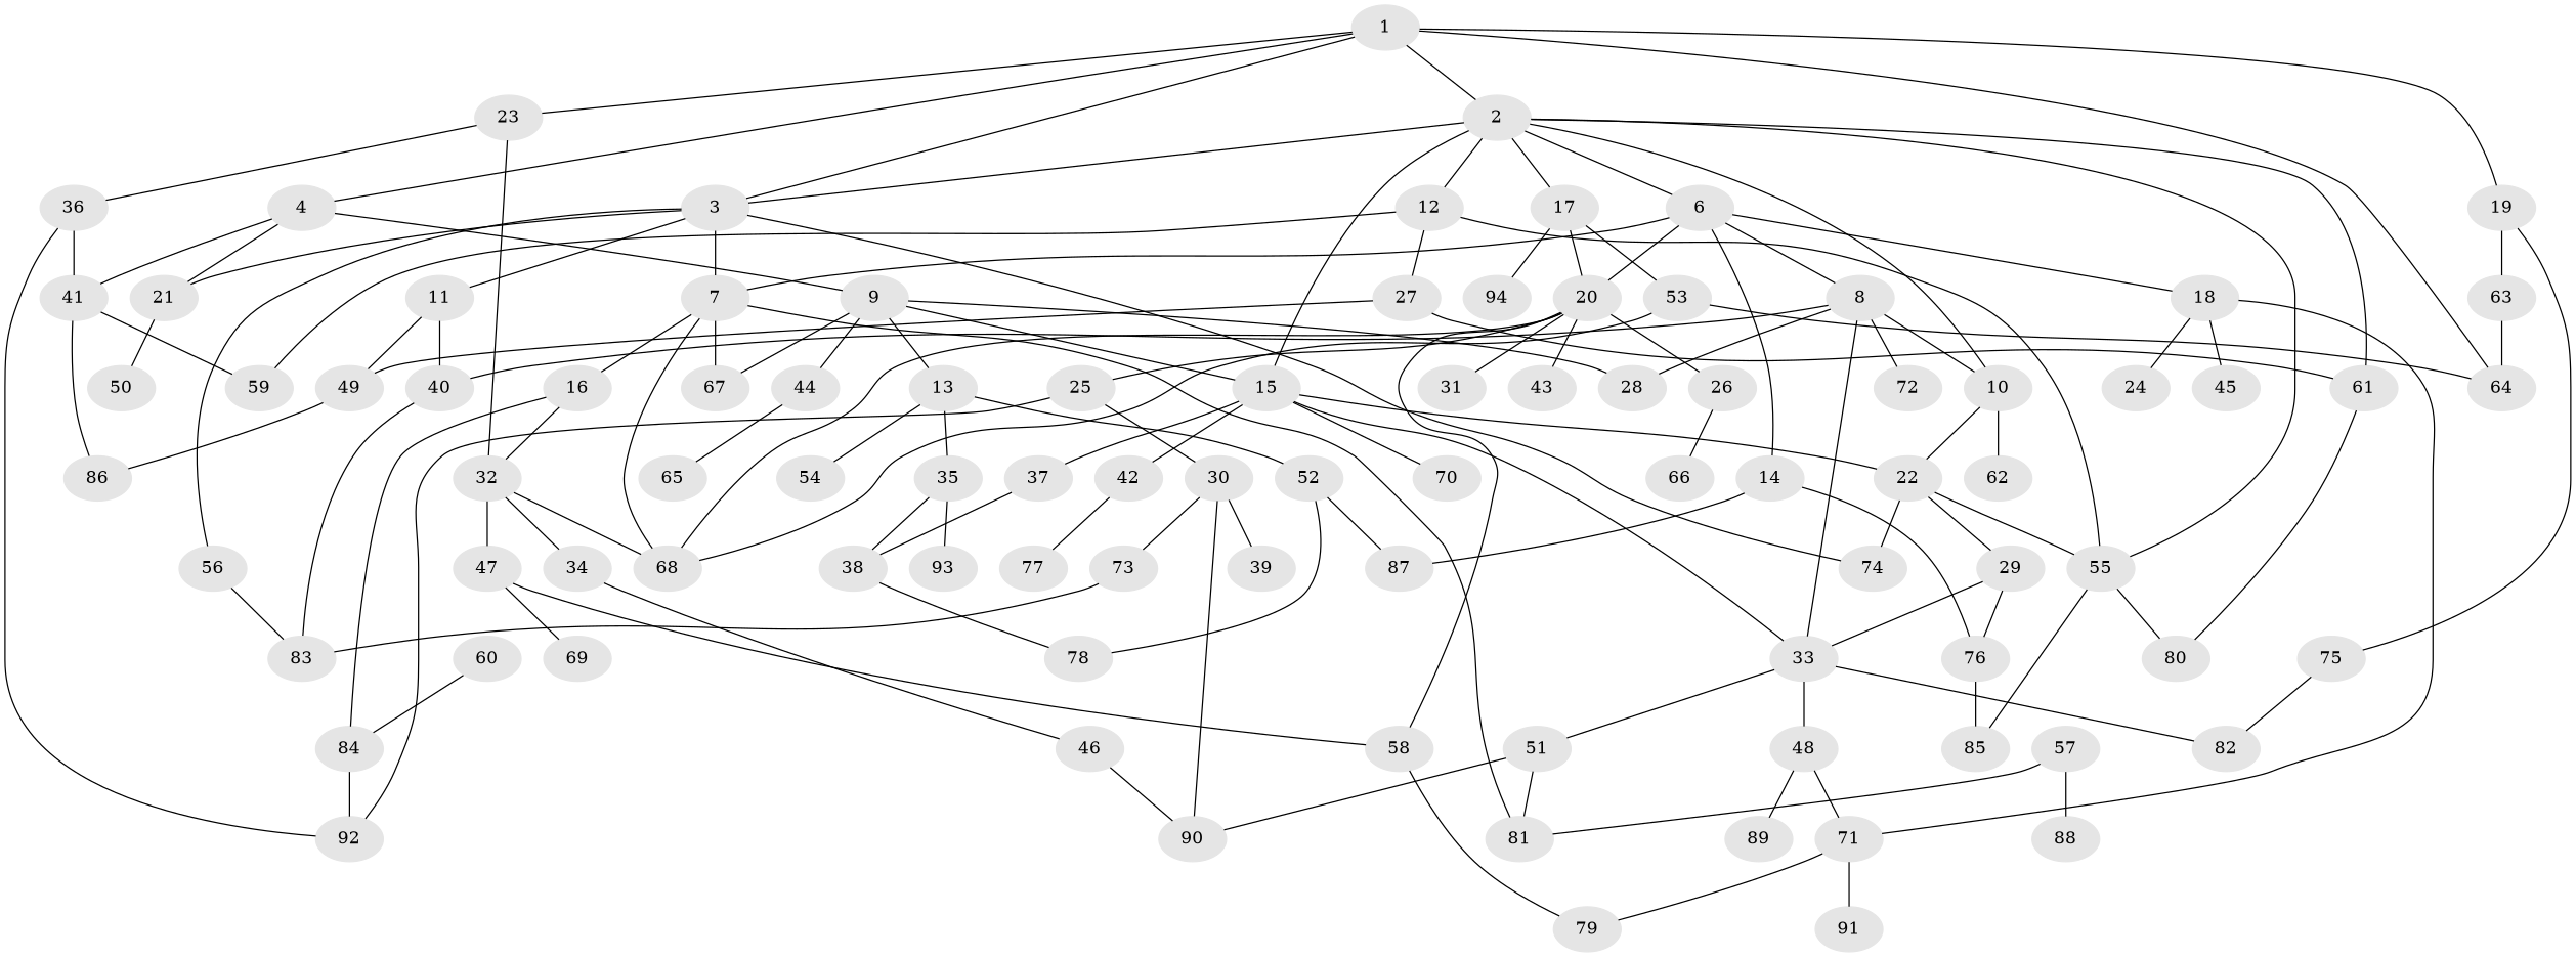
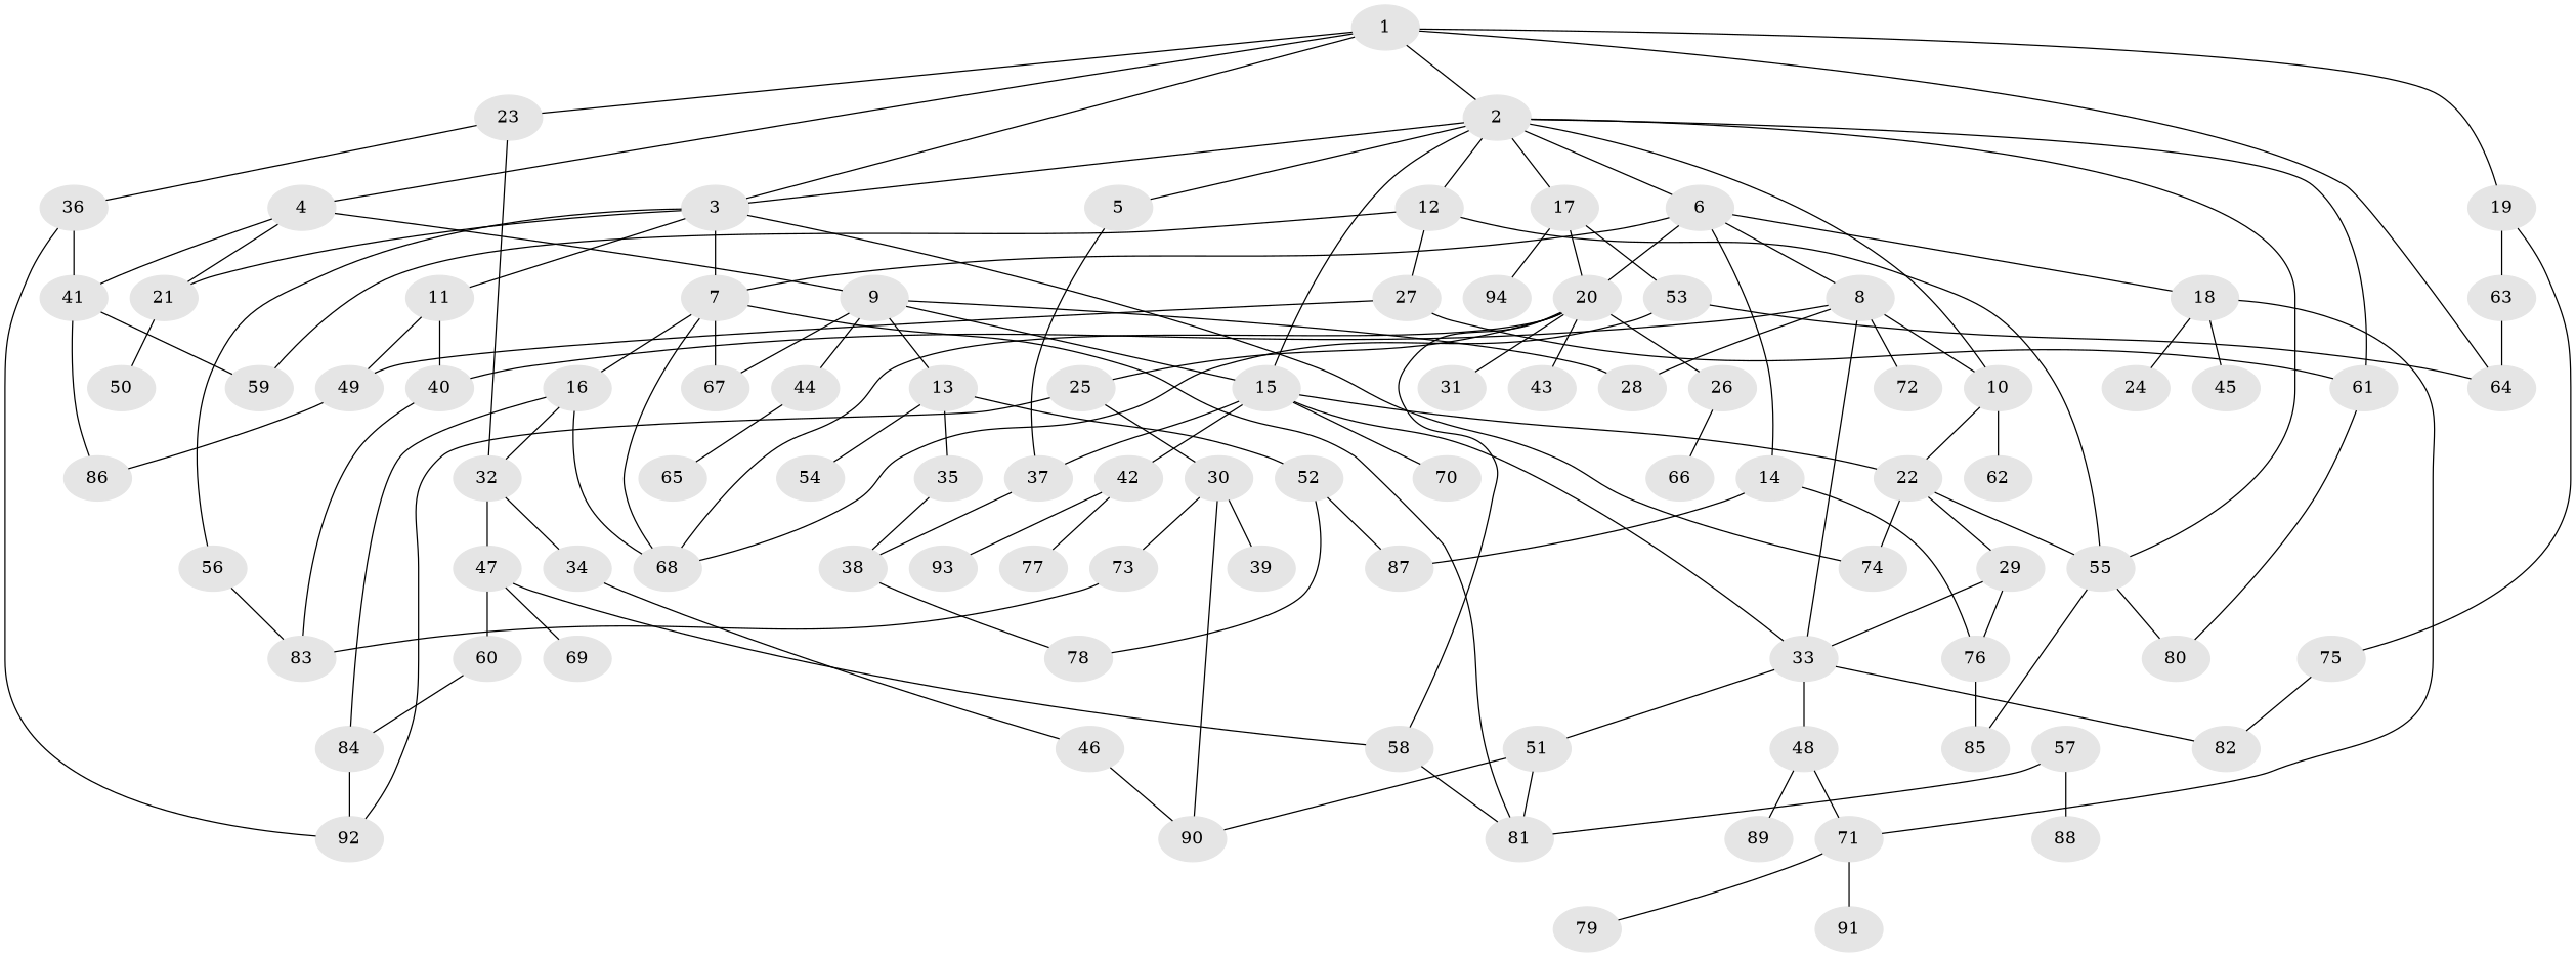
  graph {
    node [color=gray90 style=filled]
    1
    2
    3
    4
    19
    23
    64
+   5
    6
    10
    12
    15
    17
    55
    61
    7
    11
    21
    56
    74
    9
    41
    63
    75
    32
    36
    37
    8
    14
    18
    20
    22
    62
    27
    59
    33
    42
    70
    53
    94
    80
    85
    16
    67
    68
    81
    40
    49
    50
    83
    28
    13
    44
    86
    38
    72
    76
    87
    24
    45
    71
    25
    26
    31
    43
    58
    84
    48
    51
    82
    35
    52
    54
    65
    29
    78
    77
    93
    34
    47
    92
    79
    91
    30
    66
    39
    73
    90
    46
    60
    69
    89
    57
    88
    1 -- 2
    1 -- 3
    1 -- 4
    1 -- 19
    1 -- 23
    1 -- 64
    2 -- 3
+   2 -- 5
    2 -- 6
    2 -- 10
    2 -- 12
    2 -- 15
    2 -- 17
    2 -- 55
    2 -- 61
    3 -- 7
    3 -- 11
    3 -- 21
    3 -- 56
    3 -- 74
    4 -- 21
    4 -- 9
    4 -- 41
    19 -- 63
    19 -- 75
    23 -- 32
    23 -- 36
+   5 -- 37
    6 -- 7
    6 -- 8
    6 -- 14
    6 -- 18
    6 -- 20
    10 -- 22
    10 -- 62
    12 -- 55
    12 -- 27
    12 -- 59
    15 -- 37
    15 -- 22
    15 -- 33
    15 -- 42
    15 -- 70
    17 -- 20
    17 -- 53
    17 -- 94
    55 -- 80
    55 -- 85
    61 -- 80
    7 -- 16
    7 -- 67
    7 -- 68
    7 -- 81
    11 -- 40
    11 -- 49
    21 -- 50
    56 -- 83
    9 -- 15
    9 -- 67
    9 -- 28
    9 -- 13
    9 -- 44
    41 -- 59
    41 -- 86
    63 -- 64
    75 -- 82
-   32 -- 68
+   16 -- 68
    32 -- 34
    32 -- 47
    36 -- 41
    36 -- 92
    37 -- 38
    8 -- 10
    8 -- 33
    8 -- 40
    8 -- 28
    8 -- 72
    14 -- 76
    14 -- 87
    18 -- 24
    18 -- 45
    18 -- 71
    20 -- 68
    20 -- 25
    20 -- 26
    20 -- 31
    20 -- 43
    20 -- 58
    22 -- 55
    22 -- 74
    22 -- 29
    27 -- 61
    27 -- 49
    33 -- 48
    33 -- 51
    33 -- 82
    42 -- 77
-   35 -- 93
+   42 -- 93
    53 -- 64
    53 -- 68
    16 -- 32
    16 -- 84
    40 -- 83
    49 -- 86
    13 -- 35
    13 -- 52
    13 -- 54
    44 -- 65
    38 -- 78
    76 -- 85
    71 -- 79
    71 -- 91
    25 -- 92
    25 -- 30
    26 -- 66
-   58 -- 79
+   58 -- 81
    84 -- 92
    48 -- 71
    48 -- 89
    51 -- 81
    51 -- 90
    35 -- 38
    52 -- 87
    52 -- 78
    29 -- 33
    29 -- 76
    34 -- 46
    47 -- 58
+   47 -- 60
    47 -- 69
    30 -- 39
    30 -- 73
    30 -- 90
    73 -- 83
    46 -- 90
    60 -- 84
    57 -- 81
    57 -- 88
  }
